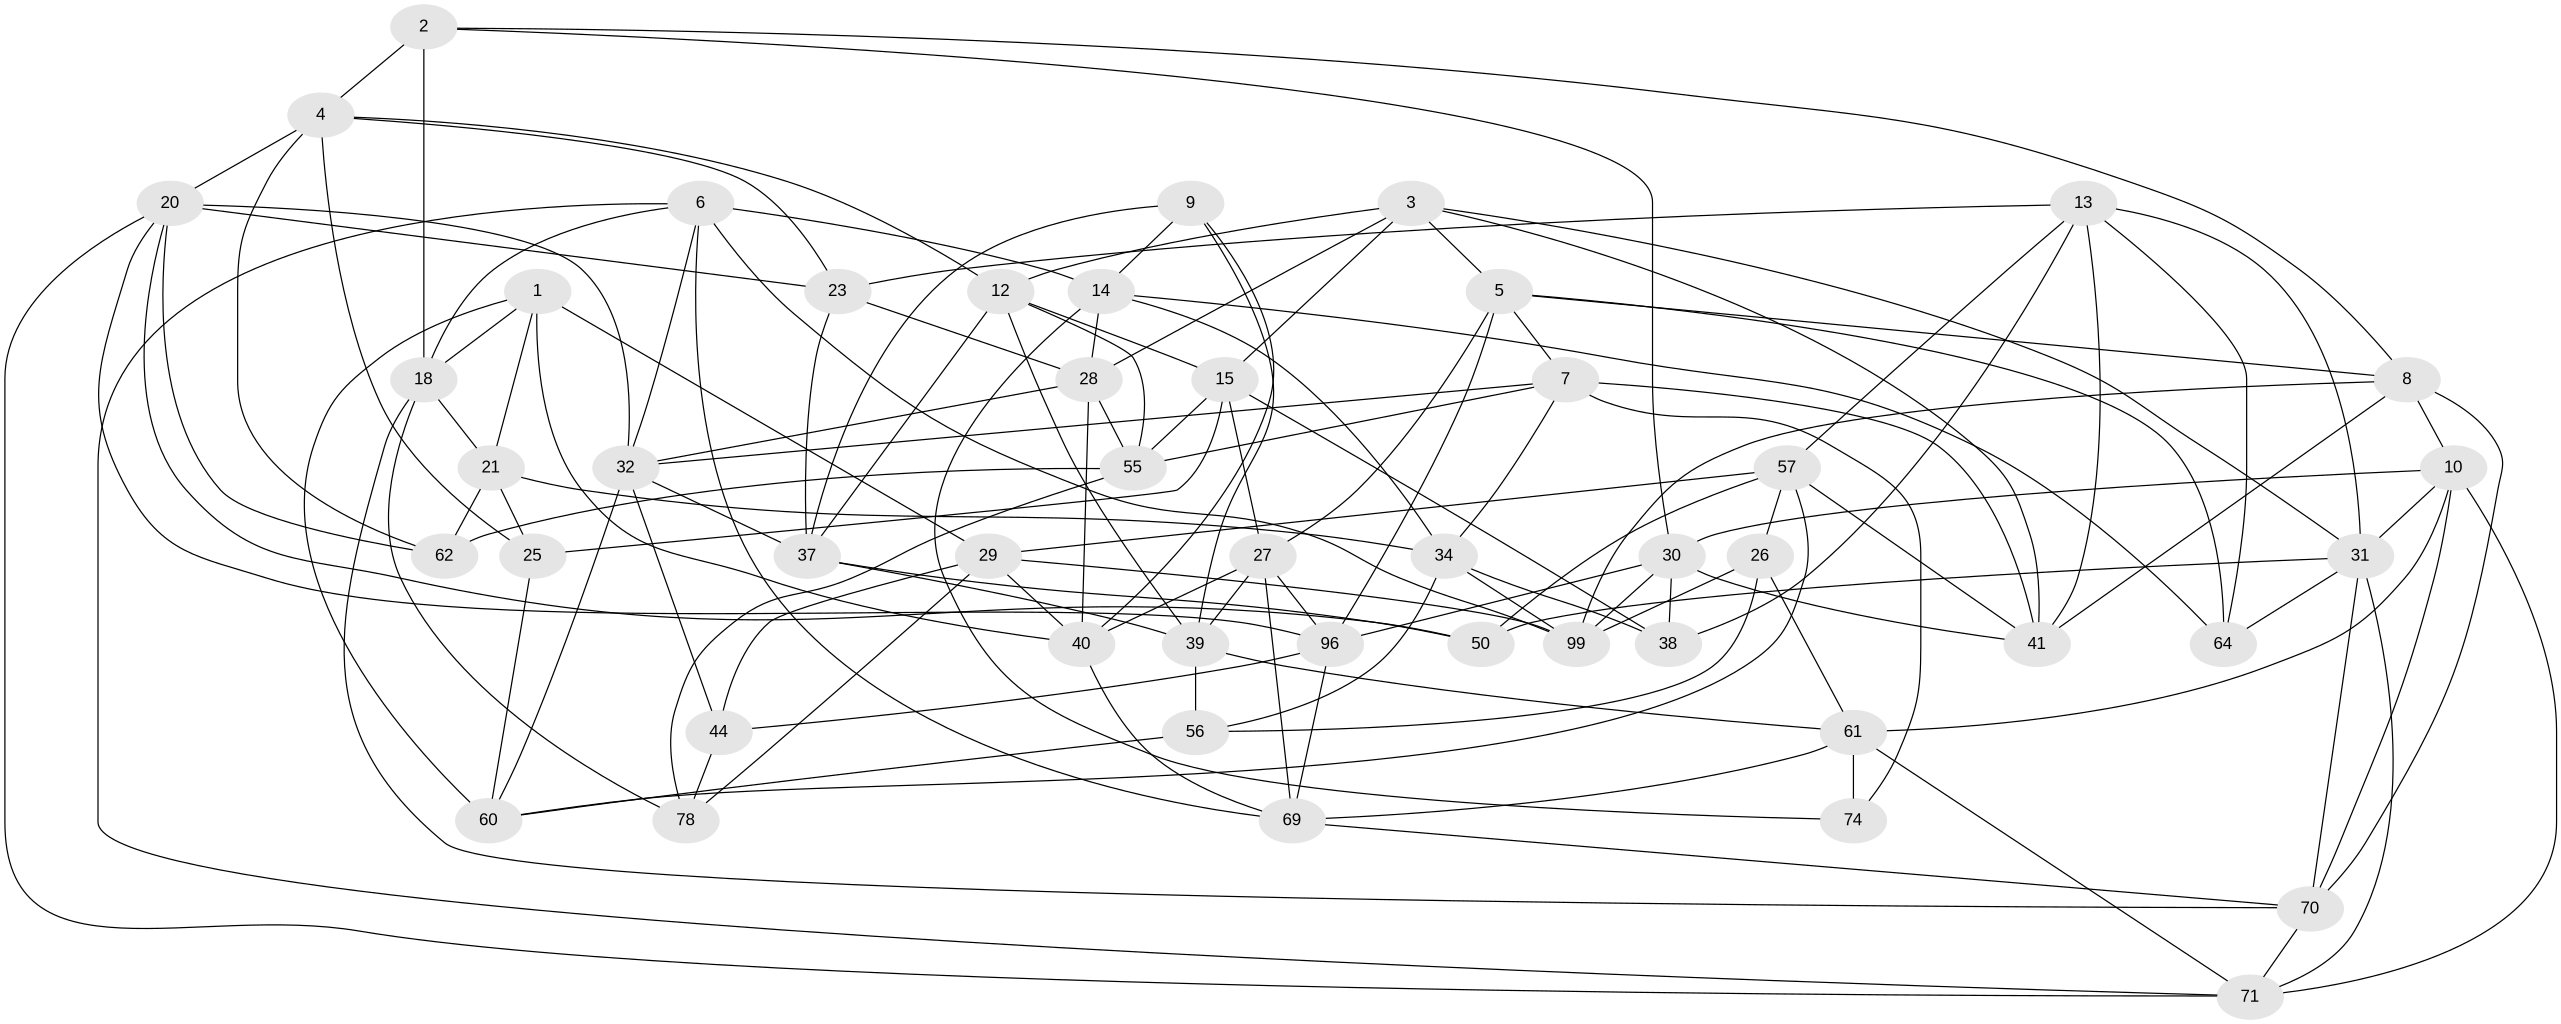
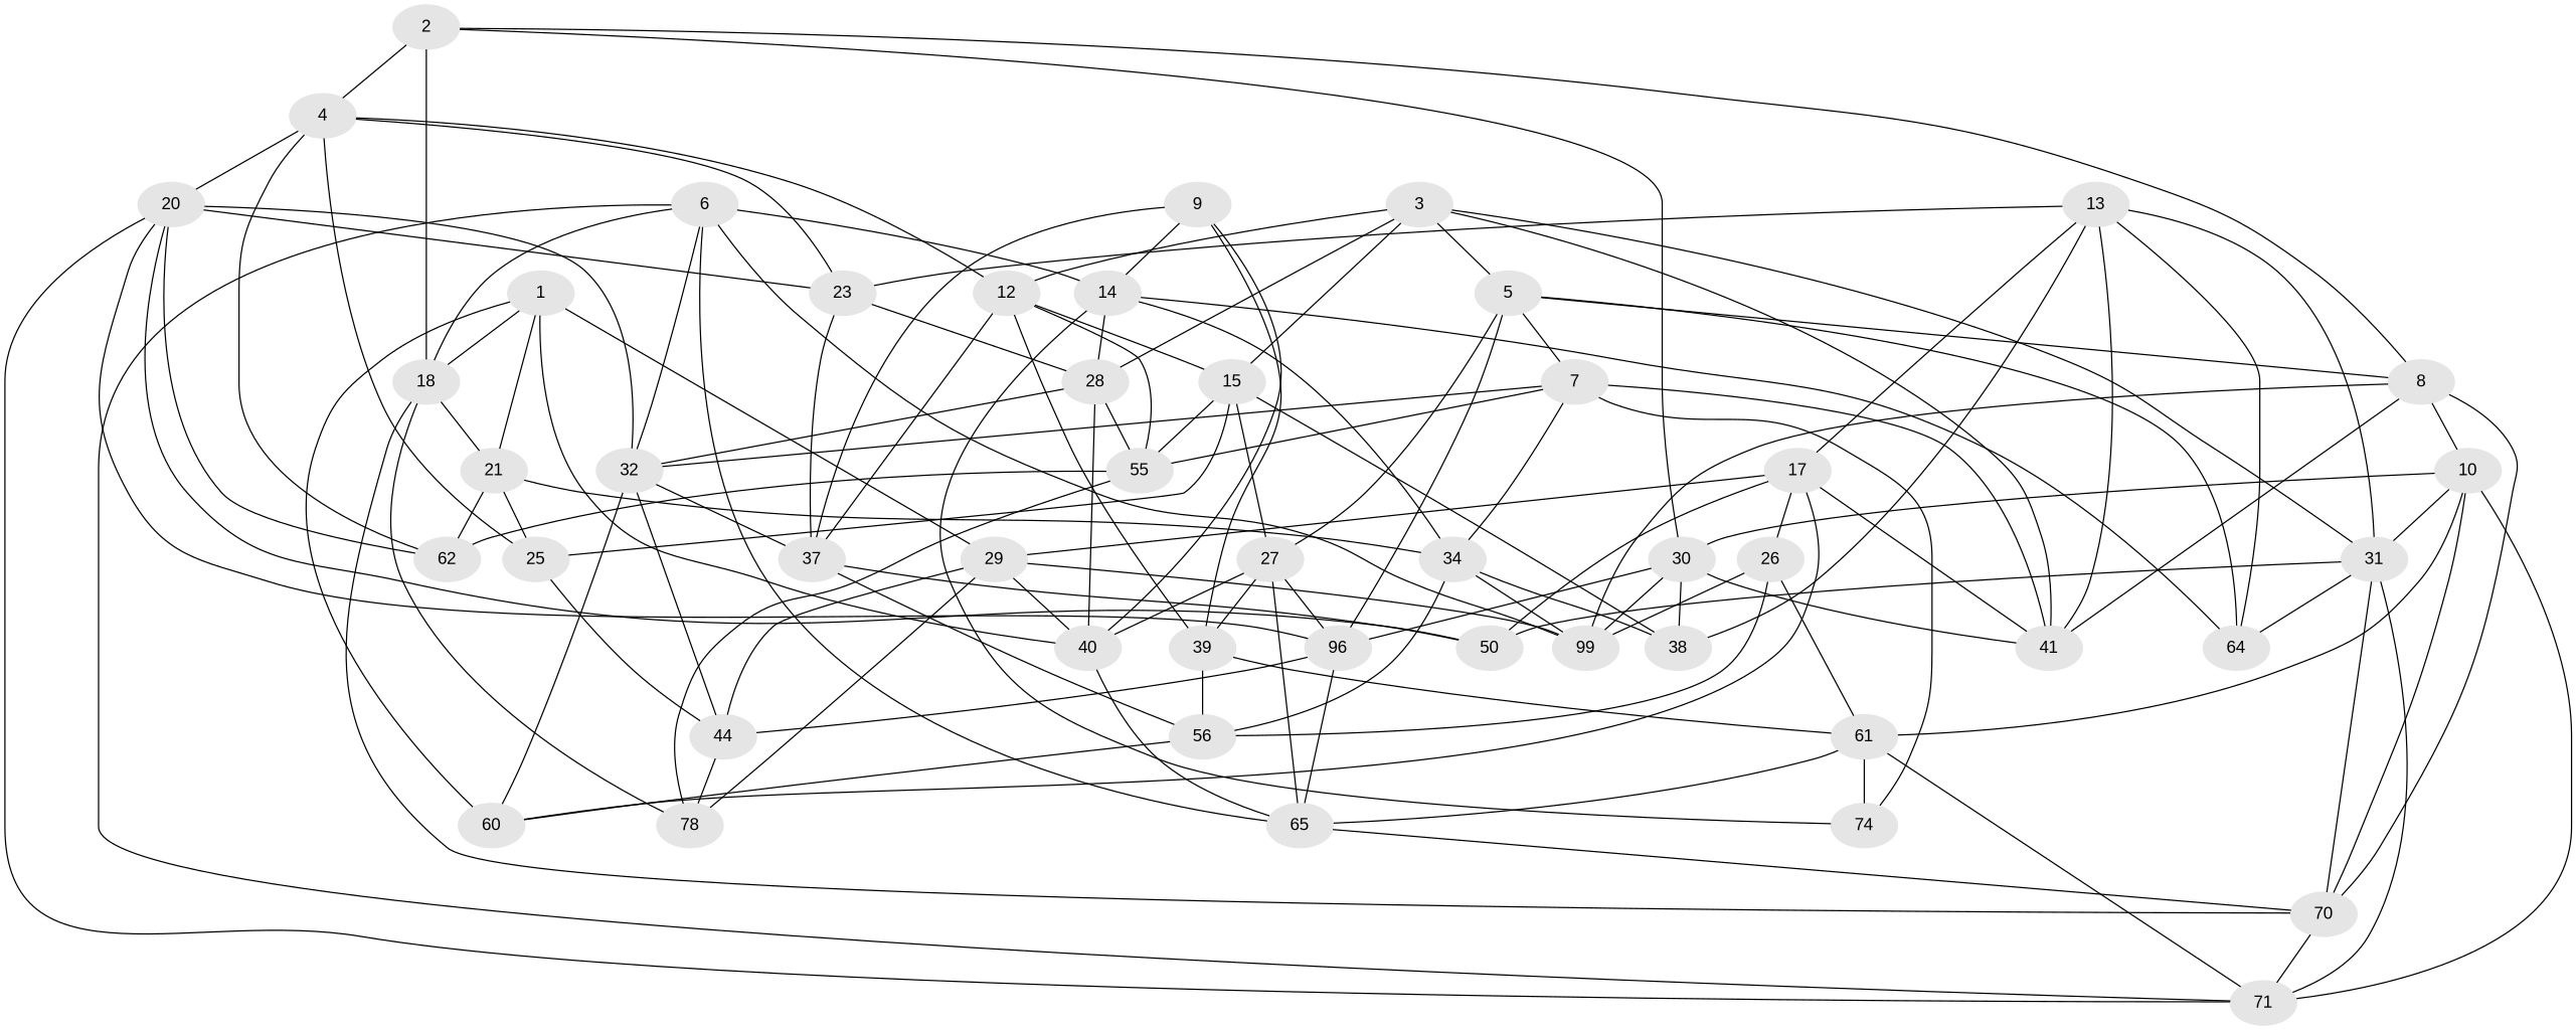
  graph {
    fontname="Liberation Sans"
    node [color=gray90 fontname="Liberation Sans" style=filled]
    edge [fontname="Liberation Sans"]
    1 [super="+16"]
    18 [super="+85"]
    21 [super="+77"]
    29 [super="+35"]
    40 [super="+43"]
    60 [super="+80"]
    70 [super="+78"]
    n8 [label=78]
    62
    25
    34 [super="+47"]
    n12 [label=99 super="+51"]
    44
-   65 [super="+84" label=69]
+   65 [super="+84"]
    2 [super="+57"]
    4 [super="+59"]
    8 [super="+58"]
    30 [super="+52"]
    12 [super="+46"]
    20 [super="+82"]
    23 [super="+24"]
    n22 [label=41 super="+54"]
    10 [super="+41"]
    n24 [label=96 super="+83"]
    38
    3 [super="+69"]
    5 [super="+75"]
    15 [super="+33"]
    28 [super="+81"]
    31 [super="+45"]
    7 [super="+11"]
    27 [super="+63"]
    64
    55 [super="+79"]
    37 [super="+53"]
    39 [super="+48"]
    32 [super="+76"]
    71 [super="+73"]
    50
    74
    6 [super="+22"]
    14 [super="+72"]
    56
    61 [super="+66"]
    9
    13 [super="+19"]
-   17 [super="+67" label=57]
+   17 [super="+67"]
    26
    1 -- 18
    1 -- 21
    1 -- 29
    1 -- 40
    1 -- 60 [weight=2]
    18 -- 21
    18 -- 70
    18 -- n8
    21 -- 62
    21 -- 25
    21 -- 34
    29 -- 40
    29 -- n8
    29 -- n12
    29 -- 44
    40 -- 65
    70 -- 71
-   25 -- 60
+   25 -- 44
    34 -- n12
    34 -- 38
    34 -- 56
    44 -- n8
    65 -- 70
    2 -- 18 [weight=2]
    2 -- 4
    2 -- 8
    2 -- 30
    4 -- 62
    4 -- 25
    4 -- 12
    4 -- 20
    4 -- 23
    8 -- 70
    8 -- n12
    8 -- n22
    8 -- 10
    30 -- n12
    30 -- n22
    30 -- n24
    30 -- 38
    12 -- 15
    12 -- 55
    12 -- 37
    12 -- 39
    20 -- 62
    20 -- 23
    20 -- n24
    20 -- 32
    20 -- 71
    20 -- 50
    23 -- 28
    23 -- 37
    10 -- 70
    10 -- 30
    10 -- 31
    10 -- 71
    10 -- 61
    n24 -- 44
    n24 -- 65
    3 -- 12
    3 -- n22
    3 -- 5
    3 -- 15
    3 -- 28
    3 -- 31
    5 -- 8
    5 -- n24
    5 -- 7
    5 -- 27
    5 -- 64
    15 -- 25
    15 -- 38
    15 -- 27
    15 -- 55
    28 -- 40
    28 -- 55
    28 -- 32
    31 -- 70
    31 -- 64
    31 -- 71
    31 -- 50
    7 -- 34
    7 -- n22
    7 -- 55
    7 -- 32
    7 -- 74
    27 -- 40
    27 -- 65
    27 -- n24
    27 -- 39
    55 -- n8
    55 -- 62
-   37 -- 39
+   37 -- 56
    37 -- 50
    39 -- 56
    39 -- 61
    32 -- 60
    32 -- 44
    32 -- 37
    6 -- 18
    6 -- n12
    6 -- 65
    6 -- 32
    6 -- 71
    6 -- 14
    14 -- 34
    14 -- 28
    14 -- 64
    14 -- 74
    56 -- 60
    61 -- 65
    61 -- 71
    61 -- 74
    9 -- 40
    9 -- 37
    9 -- 39
    9 -- 14
    13 -- 23
    13 -- n22
    13 -- 38
    13 -- 31
    13 -- 64
    13 -- 17
    17 -- 29
    17 -- 60
    17 -- n22
    17 -- 50
    17 -- 26
    26 -- n12
    26 -- 56
    26 -- 61
  }
